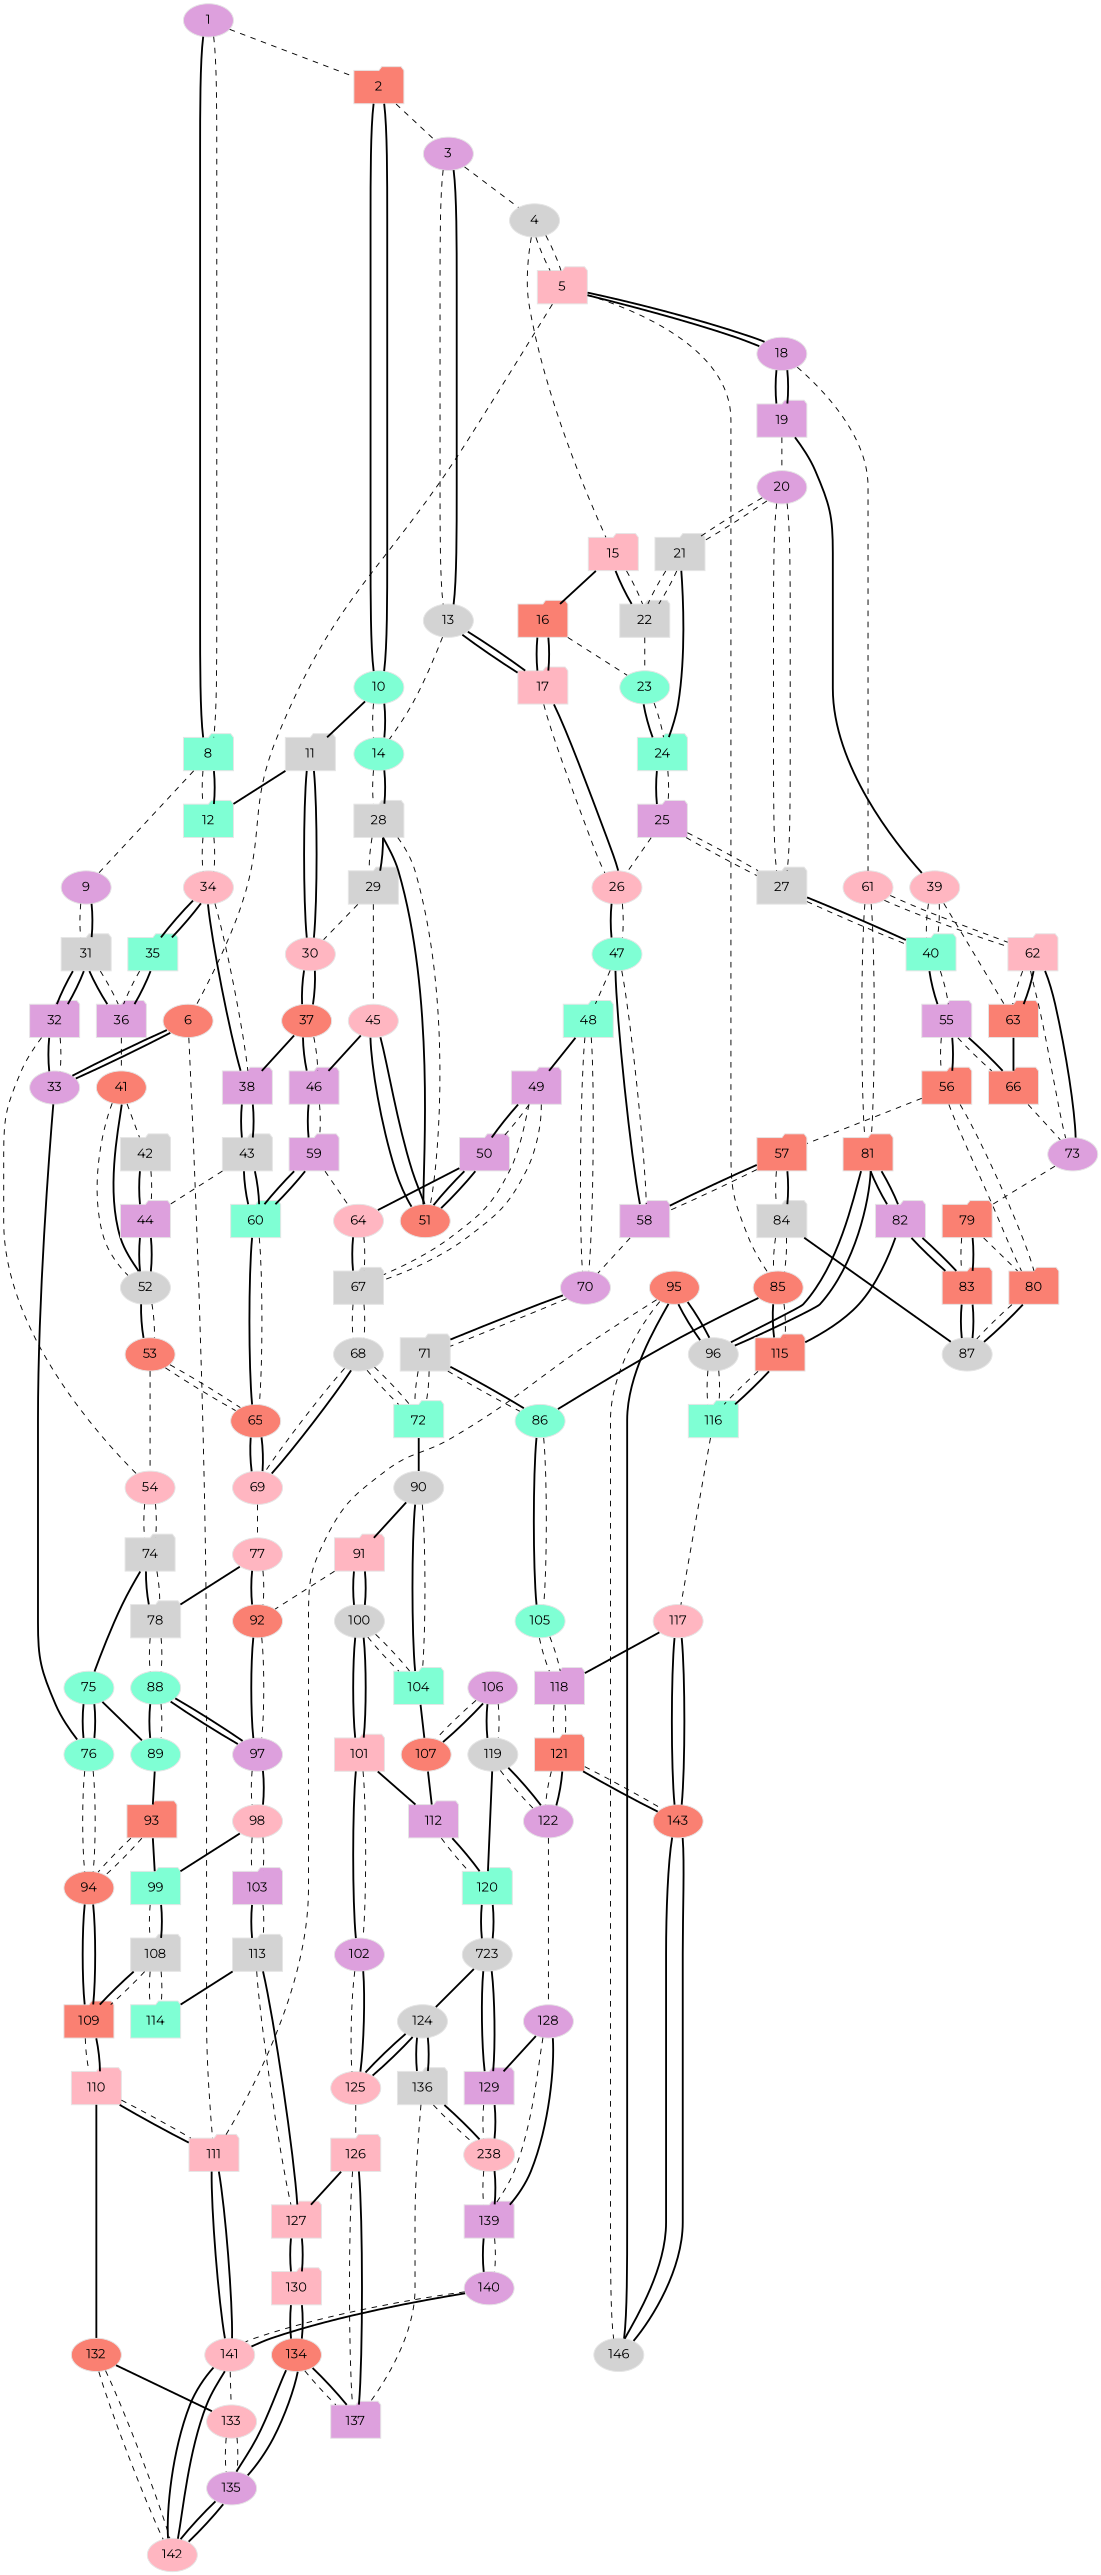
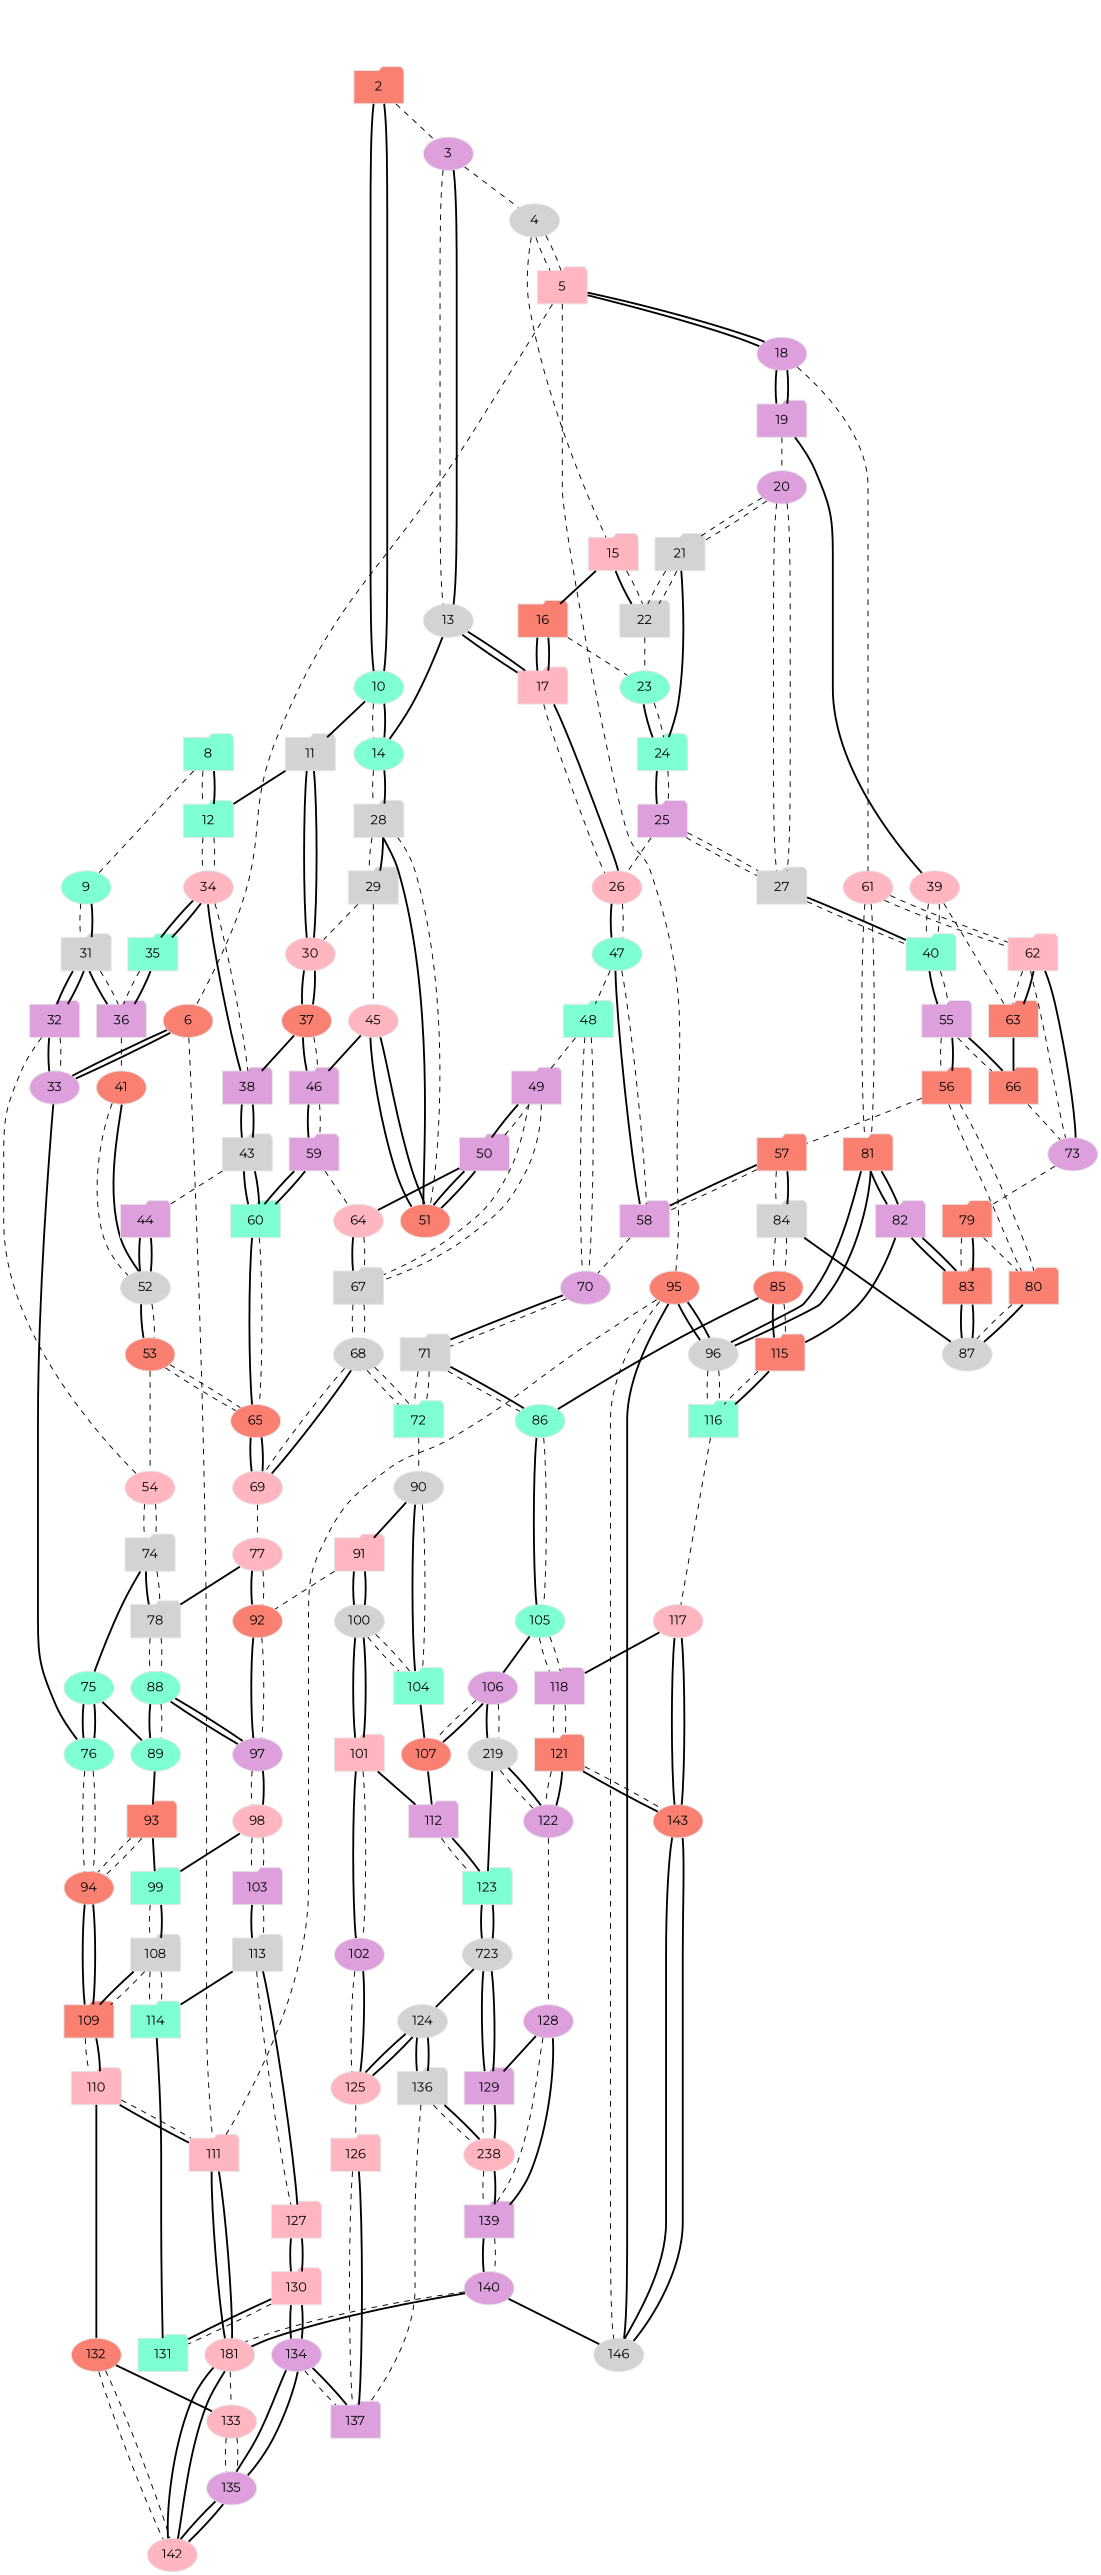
  graph {
    fontname=Montserrat
    node [color=gray90 fillcolor=plum fontname=Montserrat shape=folder style=filled]
    edge [fontname=Montserrat style=bold]
-   1 [shape=ellipse]
    2 [fillcolor=salmon]
    8 [fillcolor=aquamarine]
    3 [shape=ellipse]
    10 [fillcolor=aquamarine shape=ellipse]
-   9 [shape=ellipse]
+   9 [fillcolor=aquamarine shape=ellipse]
    12 [fillcolor=aquamarine]
    4 [fillcolor=lightgrey shape=ellipse]
    13 [fillcolor=lightgrey shape=ellipse]
    11 [fillcolor=lightgrey]
    14 [fillcolor=aquamarine shape=ellipse]
    5 [fillcolor=lightpink]
    15 [fillcolor=lightpink]
    17 [fillcolor=lightpink]
    6 [fillcolor=salmon shape=ellipse]
    18 [shape=ellipse]
    95 [fillcolor=salmon shape=ellipse]
    16 [fillcolor=salmon]
    22 [fillcolor=lightgrey]
    33 [shape=ellipse]
    111 [fillcolor=lightpink]
    19
    61 [fillcolor=lightpink shape=ellipse]
    96 [fillcolor=lightgrey shape=ellipse]
    n25 [fillcolor=lightgrey label=146 shape=ellipse]
    76 [fillcolor=aquamarine shape=ellipse]
-   141 [fillcolor=lightpink shape=ellipse]
+   141 [fillcolor=lightpink shape=ellipse label=181]
    31 [fillcolor=lightgrey]
    34 [fillcolor=lightpink shape=ellipse]
    32
    36
    30 [fillcolor=lightpink shape=ellipse]
    28 [fillcolor=lightgrey]
    37 [fillcolor=salmon shape=ellipse]
    35 [fillcolor=aquamarine]
    38
    26 [fillcolor=lightpink shape=ellipse]
    29 [fillcolor=lightgrey]
    51 [fillcolor=salmon shape=ellipse]
    23 [fillcolor=aquamarine shape=ellipse]
    24 [fillcolor=aquamarine]
    47 [fillcolor=aquamarine shape=ellipse]
    20 [shape=ellipse]
    39 [fillcolor=lightpink shape=ellipse]
    62 [fillcolor=lightpink]
    81 [fillcolor=salmon]
    21 [fillcolor=lightgrey]
    27 [fillcolor=lightgrey]
    40 [fillcolor=aquamarine]
    63 [fillcolor=salmon]
    25
    48 [fillcolor=aquamarine]
    58
    55
    45 [fillcolor=lightpink shape=ellipse]
    46
    54 [fillcolor=lightpink shape=ellipse]
    41 [fillcolor=salmon shape=ellipse]
    74 [fillcolor=lightgrey]
    94 [fillcolor=salmon shape=ellipse]
    43 [fillcolor=lightgrey]
-   42 [fillcolor=lightgrey]
    52 [fillcolor=lightgrey shape=ellipse]
    59
    44
    60 [fillcolor=aquamarine]
    66 [fillcolor=salmon]
    56 [fillcolor=salmon]
    53 [fillcolor=salmon shape=ellipse]
    65 [fillcolor=salmon shape=ellipse]
    64 [fillcolor=lightpink shape=ellipse]
    49
    70 [shape=ellipse]
    50
    67 [fillcolor=lightgrey]
    71 [fillcolor=lightgrey]
    68 [fillcolor=lightgrey shape=ellipse]
    69 [fillcolor=lightpink shape=ellipse]
    75 [fillcolor=aquamarine shape=ellipse]
    78 [fillcolor=lightgrey]
    57 [fillcolor=salmon]
    80 [fillcolor=salmon]
    73 [shape=ellipse]
    84 [fillcolor=lightgrey]
    87 [fillcolor=lightgrey shape=ellipse]
    85 [fillcolor=salmon shape=ellipse]
    82
    79 [fillcolor=salmon]
    77 [fillcolor=lightpink shape=ellipse]
    72 [fillcolor=aquamarine]
    90 [fillcolor=lightgrey shape=ellipse]
    92 [fillcolor=salmon shape=ellipse]
    86 [fillcolor=aquamarine shape=ellipse]
    105 [fillcolor=aquamarine shape=ellipse]
    91 [fillcolor=lightpink]
    104 [fillcolor=aquamarine]
    83 [fillcolor=salmon]
    89 [fillcolor=aquamarine shape=ellipse]
    88 [fillcolor=aquamarine shape=ellipse]
    93 [fillcolor=salmon]
    109 [fillcolor=salmon]
    97 [shape=ellipse]
    115 [fillcolor=salmon]
    116 [fillcolor=aquamarine]
    106 [shape=ellipse]
    118
    98 [fillcolor=lightpink shape=ellipse]
    99 [fillcolor=aquamarine]
    100 [fillcolor=lightgrey shape=ellipse]
    107 [fillcolor=salmon shape=ellipse]
    101 [fillcolor=lightpink]
    108 [fillcolor=lightgrey]
    110 [fillcolor=lightpink]
    117 [fillcolor=lightpink shape=ellipse]
    103
    113 [fillcolor=lightgrey]
    114 [fillcolor=aquamarine]
    102 [shape=ellipse]
    112
    125 [fillcolor=lightpink shape=ellipse]
-   120 [fillcolor=aquamarine]
+   120 [fillcolor=aquamarine label=123]
    126 [fillcolor=lightpink]
    127 [fillcolor=lightpink]
-   119 [fillcolor=lightgrey shape=ellipse]
+   119 [fillcolor=lightgrey shape=ellipse label=219]
    121 [fillcolor=salmon]
    122 [shape=ellipse]
+   131 [fillcolor=aquamarine]
    132 [fillcolor=salmon shape=ellipse]
    133 [fillcolor=lightpink shape=ellipse]
    142 [fillcolor=lightpink shape=ellipse]
    n131 [fillcolor=lightgrey label=723 shape=ellipse]
    130 [fillcolor=lightpink]
    143 [fillcolor=salmon shape=ellipse]
    128 [shape=ellipse]
    124 [fillcolor=lightgrey shape=ellipse]
    129
    139
    136 [fillcolor=lightgrey]
    n139 [fillcolor=lightpink label=238 shape=ellipse]
    137
-   134 [fillcolor=salmon shape=ellipse]
+   134 [shape=ellipse]
    140 [shape=ellipse]
    135 [shape=ellipse]
-   1 -- 2 [style=dashed]
-   1 -- 8
-   1 -- 8 [style=dashed]
    2 -- 3 [style=dashed]
    2 -- 10
    2 -- 10
    8 -- 9 [style=dashed]
    8 -- 12 [style=dashed]
    8 -- 12
    3 -- 4 [style=dashed]
    3 -- 13 [style=dashed]
    3 -- 13
    10 -- 11
    10 -- 14 [style=dashed]
    10 -- 14
    9 -- 31 [style=dashed]
    9 -- 31
    12 -- 34 [style=dashed]
    12 -- 34 [style=dashed]
    4 -- 5 [style=dashed]
    4 -- 5 [style=dashed]
    4 -- 15 [style=dashed]
-   13 -- 14 [style=dashed]
+   13 -- 14
    13 -- 17
    13 -- 17
    11 -- 12
    11 -- 30
    11 -- 30
    14 -- 28 [style=dashed]
    14 -- 28
    5 -- 6 [style=dashed]
    5 -- 18
    5 -- 18
-   5 -- 85 [style=dashed]
+   5 -- 95 [style=dashed]
    15 -- 16
    15 -- 22
    15 -- 22 [style=dashed]
    17 -- 26 [style=dashed]
    17 -- 26
    6 -- 33
    6 -- 33
    6 -- 111 [style=dashed]
    18 -- 19
    18 -- 19
    18 -- 61 [style=dashed]
    95 -- 111 [style=dashed]
    95 -- 96
    95 -- 96
    95 -- n25 [style=dashed]
    95 -- n25
    16 -- 17
    16 -- 17
    16 -- 23 [style=dashed]
    22 -- 23 [style=dashed]
    33 -- 76
    111 -- 141
    111 -- 141
    19 -- 20 [style=dashed]
    19 -- 39
    61 -- 62 [style=dashed]
    61 -- 62 [style=dashed]
    61 -- 81 [style=dashed]
    61 -- 81 [style=dashed]
    96 -- 116 [style=dashed]
    96 -- 116 [style=dashed]
    76 -- 94 [style=dashed]
    76 -- 94 [style=dashed]
    141 -- 133 [style=dashed]
    141 -- 142
    141 -- 142
    31 -- 32
    31 -- 32
    31 -- 36
    31 -- 36 [style=dashed]
    34 -- 35
    34 -- 35
    34 -- 38
    34 -- 38 [style=dashed]
    32 -- 33
    32 -- 33 [style=dashed]
    32 -- 54 [style=dashed]
    36 -- 41 [style=dashed]
    30 -- 37
    30 -- 37
    28 -- 29 [style=dashed]
    28 -- 29
    28 -- 51
    28 -- 51 [style=dashed]
    37 -- 38
    37 -- 46
    37 -- 46 [style=dashed]
    35 -- 36 [style=dashed]
    35 -- 36
    38 -- 43
    38 -- 43
    26 -- 47
    26 -- 47 [style=dashed]
    29 -- 30 [style=dashed]
    29 -- 45 [style=dashed]
    23 -- 24
    23 -- 24 [style=dashed]
    24 -- 25
    24 -- 25 [style=dashed]
    47 -- 48 [style=dashed]
    47 -- 58
    47 -- 58 [style=dashed]
    20 -- 21 [style=dashed]
    20 -- 21 [style=dashed]
    20 -- 27 [style=dashed]
    20 -- 27 [style=dashed]
    39 -- 40 [style=dashed]
    39 -- 40 [style=dashed]
    39 -- 63 [style=dashed]
    62 -- 63 [style=dashed]
    62 -- 63
    62 -- 73 [style=dashed]
    62 -- 73
    81 -- 96
    81 -- 96
    81 -- 82
    81 -- 82
    21 -- 22 [style=dashed]
    21 -- 22 [style=dashed]
    21 -- 24
    27 -- 40 [style=dashed]
    27 -- 40
    40 -- 55
    40 -- 55 [style=dashed]
    63 -- 66
    25 -- 26 [style=dashed]
    25 -- 27 [style=dashed]
    25 -- 27 [style=dashed]
-   48 -- 49
+   48 -- 49 [style=dashed]
    48 -- 70 [style=dashed]
    48 -- 70 [style=dashed]
    58 -- 70 [style=dashed]
    55 -- 66 [style=dashed]
    55 -- 66
    55 -- 56 [style=dashed]
    55 -- 56
    45 -- 51
    45 -- 51
    45 -- 46
    46 -- 59
    46 -- 59 [style=dashed]
    54 -- 74 [style=dashed]
    54 -- 74 [style=dashed]
-   41 -- 42 [style=dashed]
    41 -- 52 [style=dashed]
    41 -- 52
    74 -- 75
    74 -- 78
    74 -- 78 [style=dashed]
    94 -- 109
    94 -- 109
    43 -- 44 [style=dashed]
    43 -- 60
    43 -- 60
-   42 -- 44
-   42 -- 44 [style=dashed]
    52 -- 53
    52 -- 53 [style=dashed]
    59 -- 60
    59 -- 60
    59 -- 64 [style=dashed]
    44 -- 52
    44 -- 52
    60 -- 65
    60 -- 65 [style=dashed]
    66 -- 73 [style=dashed]
    56 -- 57 [style=dashed]
    56 -- 80 [style=dashed]
    56 -- 80 [style=dashed]
    53 -- 54 [style=dashed]
    53 -- 65 [style=dashed]
    53 -- 65 [style=dashed]
    65 -- 69
    65 -- 69
    64 -- 67
    64 -- 67 [style=dashed]
    49 -- 50
    49 -- 50 [style=dashed]
    49 -- 67 [style=dashed]
    49 -- 67 [style=dashed]
    70 -- 71
    70 -- 71 [style=dashed]
    50 -- 51
    50 -- 51
    50 -- 64
    67 -- 68 [style=dashed]
    67 -- 68 [style=dashed]
    71 -- 72 [style=dashed]
    71 -- 72 [style=dashed]
    71 -- 86 [style=dashed]
    71 -- 86
    68 -- 69 [style=dashed]
    68 -- 69
    68 -- 72 [style=dashed]
    68 -- 72 [style=dashed]
    69 -- 77 [style=dashed]
    75 -- 76
    75 -- 76
    75 -- 89
    78 -- 88 [style=dashed]
    78 -- 88 [style=dashed]
    57 -- 58
    57 -- 58 [style=dashed]
    57 -- 84 [style=dashed]
    57 -- 84
    80 -- 87 [style=dashed]
    80 -- 87
    73 -- 79 [style=dashed]
    84 -- 87
    84 -- 85 [style=dashed]
    84 -- 85 [style=dashed]
    85 -- 86
    85 -- 115
    85 -- 115 [style=dashed]
    82 -- 83
    82 -- 83
    82 -- 115
    79 -- 80 [style=dashed]
    79 -- 83 [style=dashed]
    79 -- 83
    77 -- 78
    77 -- 92
    77 -- 92 [style=dashed]
-   72 -- 90
+   72 -- 90 [style=dashed]
    90 -- 91
    90 -- 104
    90 -- 104 [style=dashed]
    92 -- 97
    92 -- 97 [style=dashed]
    86 -- 105
    86 -- 105 [style=dashed]
+   105 -- 106
    105 -- 118 [style=dashed]
    105 -- 118 [style=dashed]
    91 -- 92 [style=dashed]
    91 -- 100
    91 -- 100
    104 -- 107
    83 -- 87
    83 -- 87
    89 -- 93
    88 -- 89
    88 -- 89 [style=dashed]
    88 -- 97
    88 -- 97
    93 -- 94 [style=dashed]
    93 -- 94 [style=dashed]
    93 -- 99
    109 -- 110 [style=dashed]
    109 -- 110
    97 -- 98 [style=dashed]
    97 -- 98
    115 -- 116 [style=dashed]
    115 -- 116
    116 -- 117 [style=dashed]
    106 -- 107 [style=dashed]
    106 -- 107
    106 -- 119
    106 -- 119 [style=dashed]
    118 -- 121 [style=dashed]
    118 -- 121 [style=dashed]
    98 -- 99
    98 -- 103 [style=dashed]
    98 -- 103 [style=dashed]
    99 -- 108 [style=dashed]
    99 -- 108
    100 -- 104 [style=dashed]
    100 -- 104 [style=dashed]
    100 -- 101
    100 -- 101
    107 -- 112
    101 -- 102
    101 -- 102 [style=dashed]
    101 -- 112
    108 -- 109
    108 -- 109 [style=dashed]
    108 -- 114 [style=dashed]
    108 -- 114 [style=dashed]
    110 -- 111
    110 -- 111 [style=dashed]
    110 -- 132
    117 -- 118
    117 -- 143
    117 -- 143
    103 -- 113
    103 -- 113 [style=dashed]
    113 -- 114
    113 -- 127 [style=dashed]
    113 -- 127
+   114 -- 131
    102 -- 125 [style=dashed]
    102 -- 125
    112 -- 120 [style=dashed]
    112 -- 120
    125 -- 126 [style=dashed]
    120 -- n131
    120 -- n131
-   126 -- 127
    126 -- 137 [style=dashed]
    126 -- 137
    127 -- 130
    127 -- 130
    119 -- 120
    119 -- 122 [style=dashed]
    119 -- 122
    121 -- 122 [style=dashed]
    121 -- 122
    121 -- 143
    121 -- 143 [style=dashed]
    122 -- 128 [style=dashed]
    132 -- 133
    132 -- 142 [style=dashed]
    132 -- 142 [style=dashed]
    133 -- 135 [style=dashed]
    133 -- 135 [style=dashed]
    n131 -- 124
    n131 -- 129
    n131 -- 129
+   130 -- 131
+   130 -- 131 [style=dashed]
    130 -- 134
    130 -- 134
    143 -- n25
    143 -- n25
    128 -- 129
    128 -- 139 [style=dashed]
    128 -- 139
    124 -- 125
    124 -- 125
    124 -- 136
    124 -- 136
    129 -- n139 [style=dashed]
    129 -- n139
    139 -- 140
    139 -- 140 [style=dashed]
    136 -- n139 [style=dashed]
    136 -- n139
    136 -- 137 [style=dashed]
    n139 -- 139 [style=dashed]
    n139 -- 139
    134 -- 137 [style=dashed]
    134 -- 137
    134 -- 135
    134 -- 135
+   140 -- n25
    140 -- 141 [style=dashed]
    140 -- 141
    135 -- 142
    135 -- 142
  }
